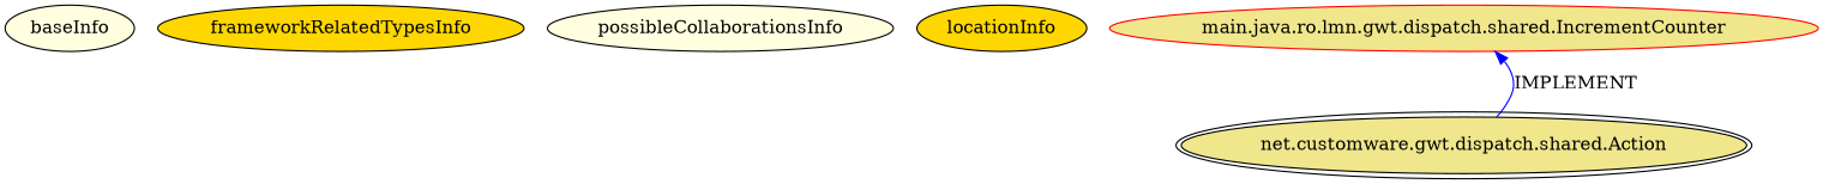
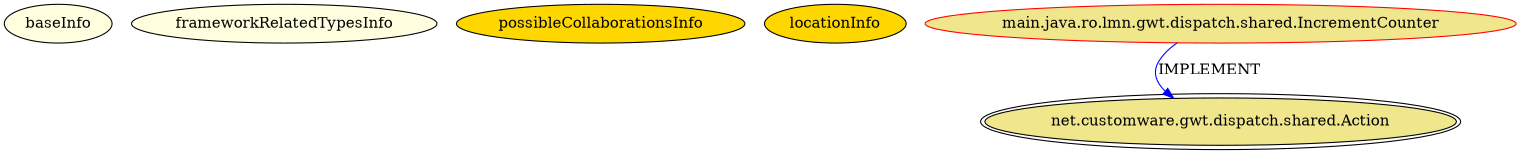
  digraph {
    node [style=filled fillcolor=lightyellow]
    baseInfo [category=extension_graph graphId=4433 isAnonymous=false possibleRelation=false]
-   frameworkRelatedTypesInfo [0="net.customware.gwt.dispatch.shared.Action" fillcolor=gold]
-   possibleCollaborationsInfo
+   frameworkRelatedTypesInfo [0="net.customware.gwt.dispatch.shared.Action"]
+   possibleCollaborationsInfo [fillcolor=gold]
    locationInfo [contextSignature=IncrementCounter filePath="/rombert-gwt-dispatch-sample/gwt-dispatch-sample-master/dispatch-sample-manual/src/main/java/ro/lmn/gwt/dispatch/shared/IncrementCounter.java" graphId=4433 projectName="rombert-gwt-dispatch-sample" fillcolor=gold]
    n5 [color=red isFrameworkType=false label="main.java.ro.lmn.gwt.dispatch.shared.IncrementCounter" vertexType=ROOT_CLIENT_CLASS_DECLARATION fillcolor=khaki]
    n6 [isFrameworkType=true label="net.customware.gwt.dispatch.shared.Action" peripheries=2 vertexType=FRAMEWORK_INTERFACE_TYPE fillcolor=khaki]
-   n6 -> n5 [color=blue label=IMPLEMENT]
+   n5 -> n6 [color=blue label=IMPLEMENT]
  }
